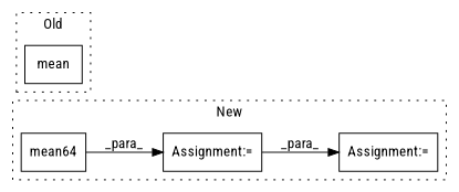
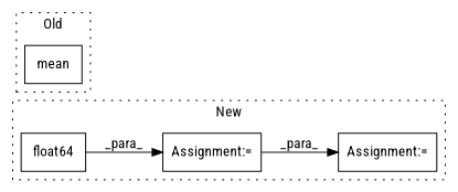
  digraph {
    rankdir=LR
    fontname="Roboto Condensed"
    node [a=32 l=1 shape=box fontname="Roboto Condensed"]
    edge [fontname="Roboto Condensed"]
-   n1 [l="8,1" label=mean64 s="2687,2696"]
+   n1 [l="8,1" label=float64 s="2687,2696"]
    n2 [a=7 label="Assignment:=" s=2745]
    n3 [a=7 label="Assignment:=" s=2667]
    n4 [l="5,1" label=mean s="1996,2015"]
    subgraph cluster_1 {
      label=New
      style=dotted
      n1
      n2
      n3
    }
    subgraph cluster_2 {
      label=Old
      style=dotted
      n4
    }
    n1 -> n3 [label=_para_]
    n3 -> n2 [label=_para_]
  }
